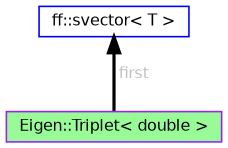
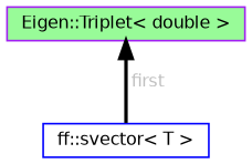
  digraph {
    node [fontname=Helvetica fontsize=10 shape=box style=filled]
    n1 [color=blue fillcolor=white fontcolor=black height=0.2 label="ff::svector\< T \>" width=0.4]
    n2 [color=purple fillcolor=palegreen height=0.2 label="Eigen::Triplet\< double \>" width=0.4]
-   n1 -> n2 [color=black dir=back fontcolor=grey fontname=Helvetica fontsize=10 label=" first" labelfontname=Helvetica labelfontsize=10 style=bold]
+   n2 -> n1 [color=black dir=back fontcolor=grey fontname=Helvetica fontsize=10 label=" first" labelfontname=Helvetica labelfontsize=10 style=bold]
  }
